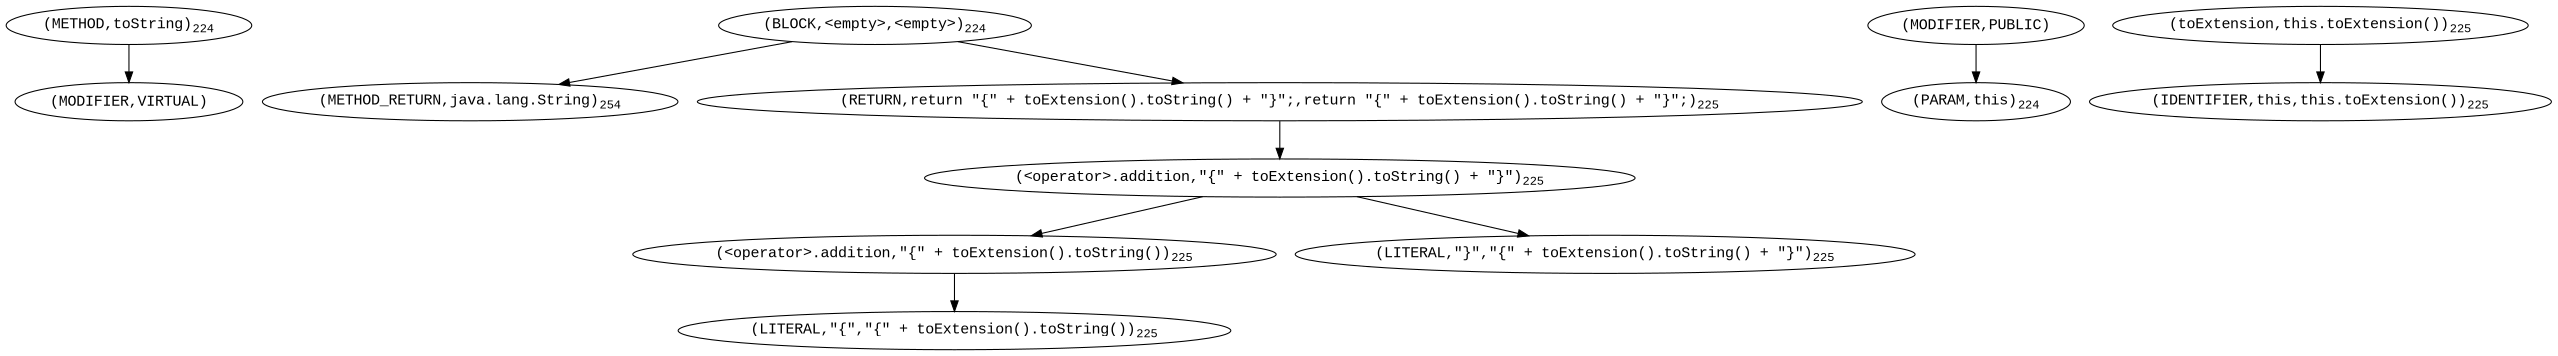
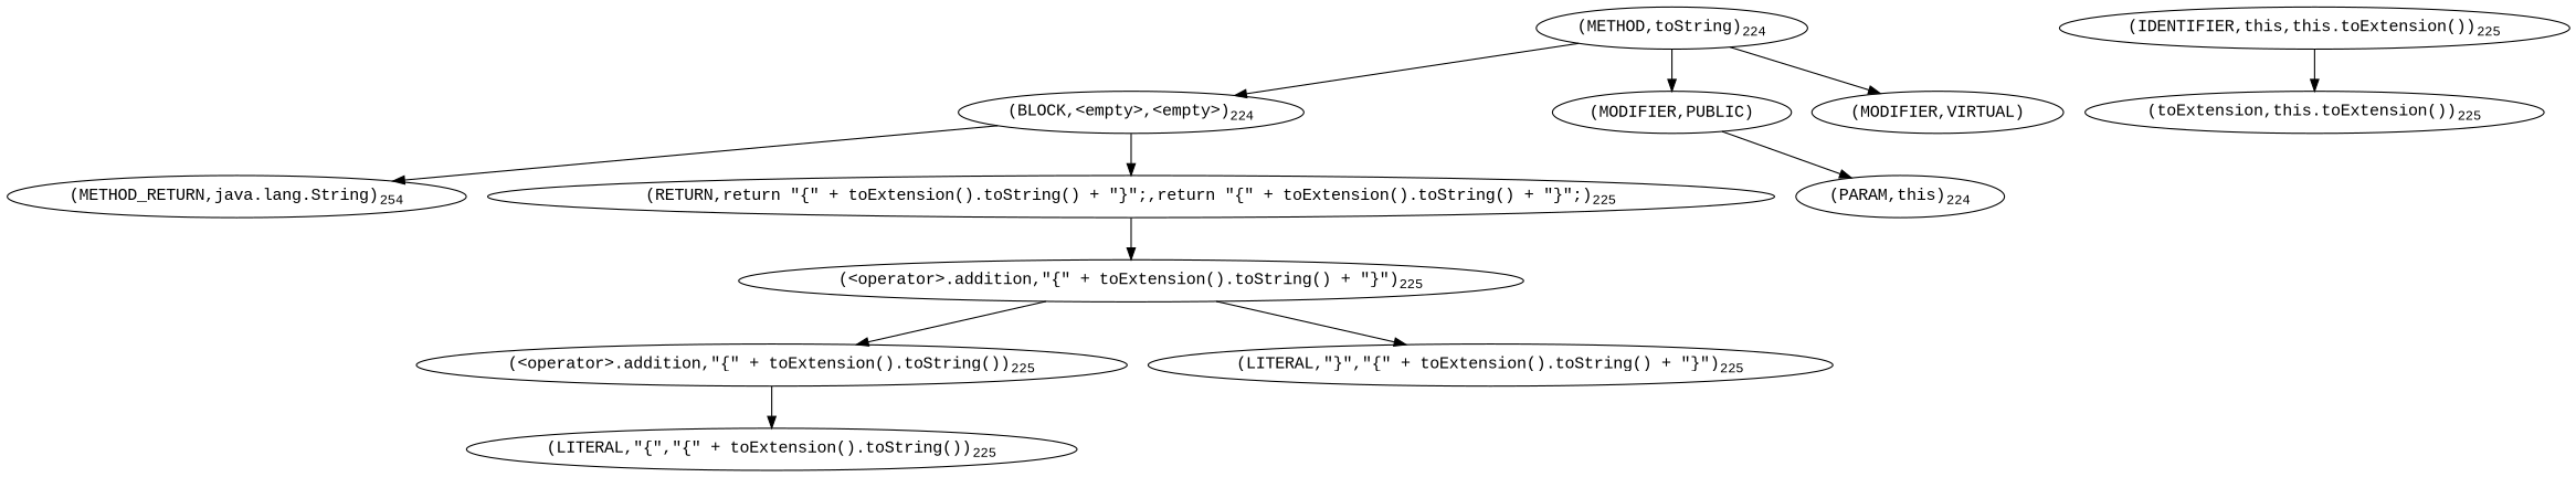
  digraph {
    fontname="Liberation Mono"
    node [fontname="Liberation Mono"]
    edge [fontname="Liberation Mono"]
    n1 [label=<(METHOD,toString)<SUB>224</SUB>>]
    n2 [label=<(BLOCK,&lt;empty&gt;,&lt;empty&gt;)<SUB>224</SUB>>]
    n3 [label=<(MODIFIER,PUBLIC)>]
    n4 [label=<(MODIFIER,VIRTUAL)>]
    n5 [label=<(PARAM,this)<SUB>224</SUB>>]
    n6 [label=<(METHOD_RETURN,java.lang.String)<SUB>254</SUB>>]
    n7 [label=<(RETURN,return &quot;{&quot; + toExtension().toString() + &quot;}&quot;;,return &quot;{&quot; + toExtension().toString() + &quot;}&quot;;)<SUB>225</SUB>>]
    n8 [label=<(&lt;operator&gt;.addition,&quot;{&quot; + toExtension().toString() + &quot;}&quot;)<SUB>225</SUB>>]
    n9 [label=<(&lt;operator&gt;.addition,&quot;{&quot; + toExtension().toString())<SUB>225</SUB>>]
    n10 [label=<(LITERAL,&quot;}&quot;,&quot;{&quot; + toExtension().toString() + &quot;}&quot;)<SUB>225</SUB>>]
    n11 [label=<(LITERAL,&quot;{&quot;,&quot;{&quot; + toExtension().toString())<SUB>225</SUB>>]
    n12 [label=<(toExtension,this.toExtension())<SUB>225</SUB>>]
    n13 [label=<(IDENTIFIER,this,this.toExtension())<SUB>225</SUB>>]
+   n1 -> n2
+   n1 -> n3
    n1 -> n4
    n2 -> n6
    n2 -> n7
    n3 -> n5
    n7 -> n8
    n8 -> n9
    n8 -> n10
    n9 -> n11
-   n12 -> n13
+   n13 -> n12
  }
